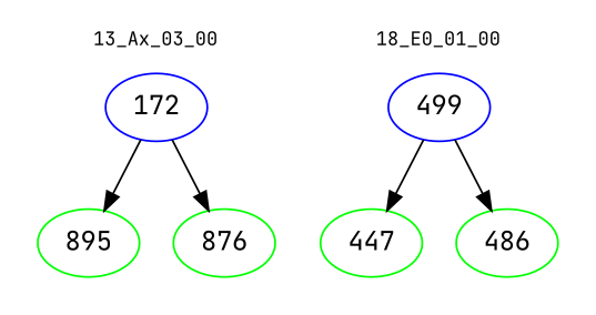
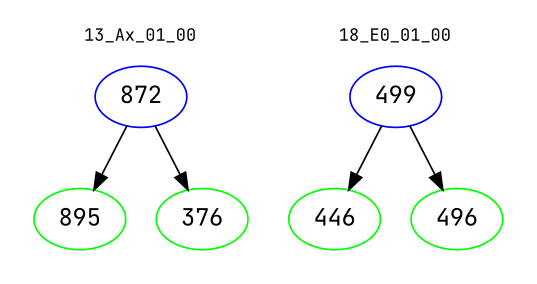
  digraph {
    fontname="JetBrains Mono"
    node [color=green fontname="JetBrains Mono"]
    edge [color=black fontname="JetBrains Mono"]
-   n1 [color=blue label=172]
+   n1 [color=blue label=872]
    n2 [label=895]
-   n3 [label=876]
+   n3 [label=376]
    n4 [color=blue label=499]
-   n5 [label=447]
-   n6 [label=486]
+   n5 [label=446]
+   n6 [label=496]
    subgraph cluster_1 {
      color=white
      fontsize=10
-     label="13_Ax_03_00"
+     label="13_Ax_01_00"
      n1
      n2
      n3
    }
    subgraph cluster_2 {
      color=white
      fontsize=10
      label="18_E0_01_00"
      n4
      n5
      n6
    }
    n1 -> n2
    n1 -> n3
    n4 -> n5
    n4 -> n6
  }
